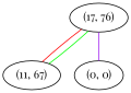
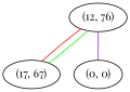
  graph {
    fontname="Playfair Display"
    node [fontname="Playfair Display"]
    edge [fontname="Playfair Display"]
-   "(12, 76)" [label="(17, 76)"]
-   "(11, 67)"
+   "(12, 76)"
+   "(11, 67)" [label="(17, 67)"]
    "(0, 0)"
    "(12, 76)" -- "(11, 67)" [color=red weight=1]
    "(12, 76)" -- "(11, 67)" [color=green weight=2]
    "(12, 76)" -- "(0, 0)" [color=purple weight=4]
  }
